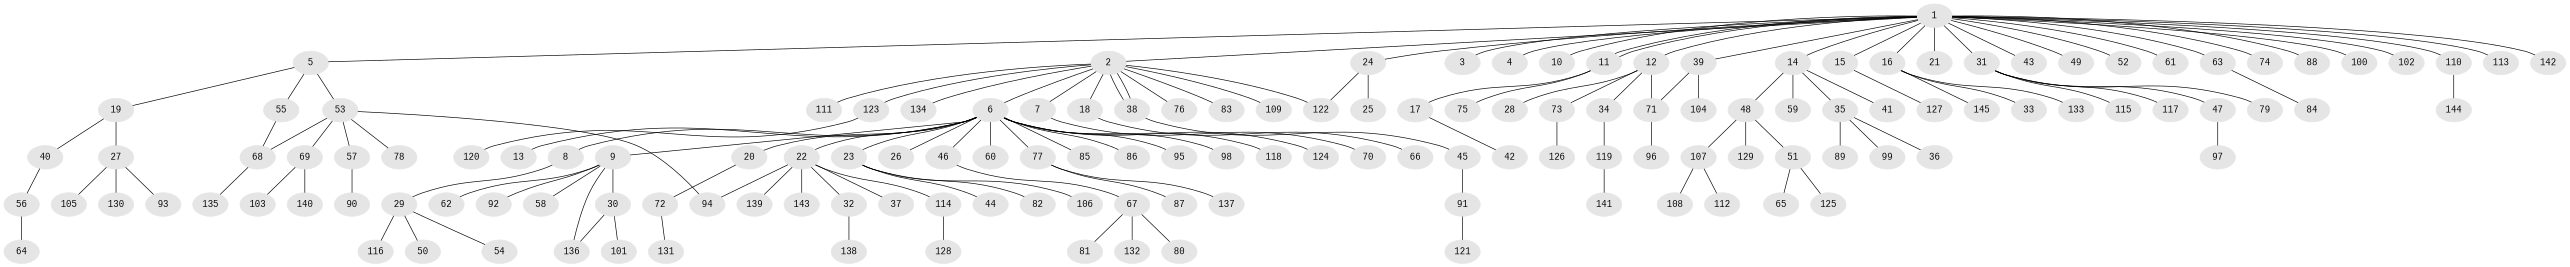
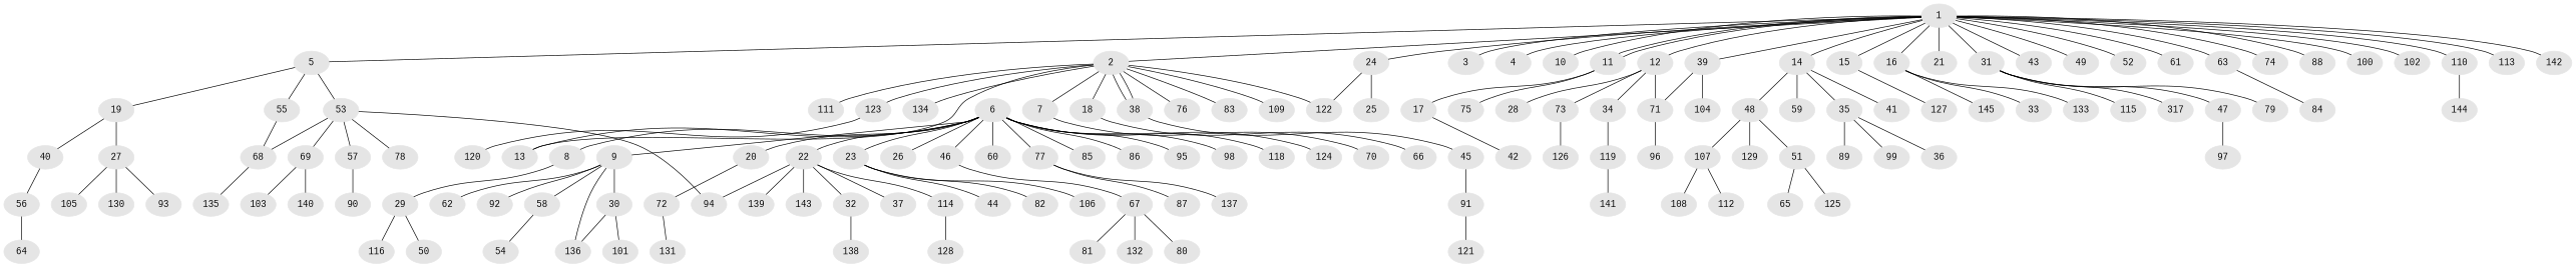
  graph {
    fontname="Liberation Mono"
    node [color=gray90 fontname="Liberation Mono" style=filled]
    edge [fontname="Liberation Mono"]
    1
    2
    3
    4
    5
    10
    11
    12
    14
    15
    16
    21
    24
    31
    39
    43
    49
    52
    61
    63
    74
    88
    100
    102
    110
    113
    142
    6
    7
    18
    38
    76
    83
    109
    111
    122
    123
    134
    19
    53
    55
    17
    75
    28
    34
    71
    73
    35
    41
    48
    59
    127
    33
    133
    145
    25
    47
    79
    115
-   117
+   117 [label=317]
    104
    84
    144
    8
    9
    13
    20
    22
    23
    26
    46
    60
    77
    85
    86
    95
    98
    118
    124
    70
    66
    45
    120
    27
    40
    94
    57
    68
    69
    78
    29
    30
    58
    62
    92
    136
    72
    32
    37
    114
    139
    143
    44
    82
    106
    67
    87
    137
    50
    54
    116
    101
    42
    119
    96
    126
    36
    89
    99
    51
    107
    129
    93
    105
    130
    56
    131
    138
    128
    97
    141
    91
    64
    121
    80
    81
    132
    65
    125
    108
    112
    90
    135
    103
    140
    1 -- 2
    1 -- 3
    1 -- 4
    1 -- 5
    1 -- 10
    1 -- 11
    1 -- 11
    1 -- 12
    1 -- 14
    1 -- 15
    1 -- 16
    1 -- 21
    1 -- 24
    1 -- 31
    1 -- 39
    1 -- 43
    1 -- 49
    1 -- 52
    1 -- 61
    1 -- 63
    1 -- 74
    1 -- 88
    1 -- 100
    1 -- 102
    1 -- 110
    1 -- 113
    1 -- 142
-   2 -- 6
+   2 -- 13
    2 -- 7
    2 -- 18
    2 -- 38
    2 -- 38
    2 -- 76
    2 -- 83
    2 -- 109
    2 -- 111
    2 -- 122
    2 -- 123
    2 -- 134
    5 -- 19
    5 -- 53
    5 -- 55
    11 -- 17
    11 -- 75
    12 -- 28
    12 -- 34
    12 -- 71
    12 -- 73
    14 -- 35
    14 -- 41
    14 -- 48
    14 -- 59
    15 -- 127
    16 -- 33
    16 -- 133
    16 -- 145
    24 -- 122
    24 -- 25
    31 -- 47
    31 -- 79
    31 -- 115
    31 -- 117
    39 -- 71
    39 -- 104
    63 -- 84
    110 -- 144
    6 -- 8
    6 -- 9
    6 -- 13
    6 -- 20
    6 -- 22
    6 -- 23
    6 -- 26
    6 -- 46
    6 -- 60
    6 -- 77
    6 -- 85
    6 -- 86
    6 -- 95
    6 -- 98
    6 -- 118
    6 -- 124
    7 -- 70
    18 -- 66
    38 -- 45
    123 -- 120
    19 -- 27
    19 -- 40
    53 -- 94
    53 -- 57
    53 -- 68
    53 -- 69
    53 -- 78
    55 -- 68
    17 -- 42
    34 -- 119
    71 -- 96
    73 -- 126
    35 -- 36
    35 -- 89
    35 -- 99
    48 -- 51
    48 -- 107
    48 -- 129
    47 -- 97
    8 -- 29
    9 -- 30
    9 -- 58
    9 -- 62
    9 -- 92
    9 -- 136
    20 -- 72
    22 -- 94
    22 -- 32
    22 -- 37
    22 -- 114
    22 -- 139
    22 -- 143
    23 -- 44
    23 -- 82
    23 -- 106
    46 -- 67
    77 -- 87
    77 -- 137
    45 -- 91
    27 -- 93
    27 -- 105
    27 -- 130
    40 -- 56
    57 -- 90
    68 -- 135
    69 -- 103
    69 -- 140
    29 -- 50
-   29 -- 54
+   58 -- 54
    29 -- 116
    30 -- 136
    30 -- 101
    72 -- 131
    32 -- 138
    114 -- 128
    67 -- 80
    67 -- 81
    67 -- 132
    119 -- 141
    51 -- 65
    51 -- 125
    107 -- 108
    107 -- 112
    56 -- 64
    91 -- 121
  }
